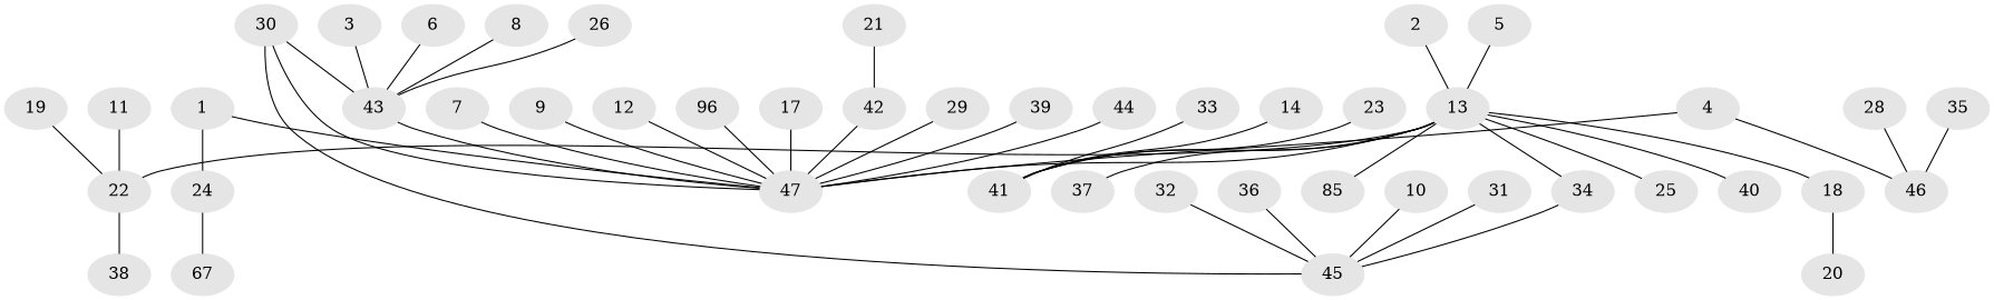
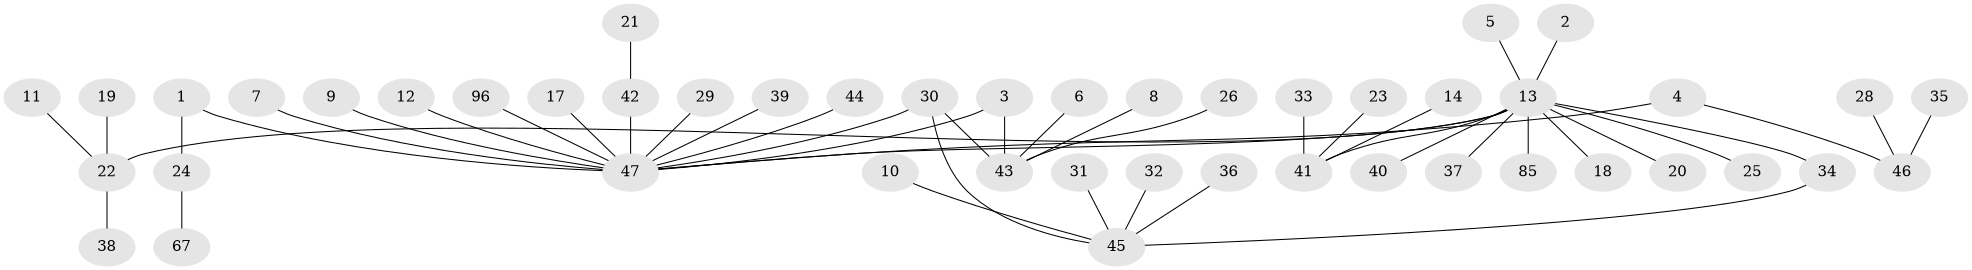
  graph {
    fontname="DejaVu Serif"
    node [color=gray90 fontname="DejaVu Serif" style=filled]
    edge [fontname="DejaVu Serif" weight=1.0]
    1
    24
    47
    n4 [label=67]
    2
    13
    22
    n8 [label=85]
    18
    20
    25
    34
    40
    41
    37
    3
    43
    4
    46
    5
    6
    7
    8
    9
    10
    45
    11
    38
    12
    14
    n31 [label=96]
    17
    19
    21
    42
    23
    26
    28
    29
    30
    31
    32
    33
    35
    36
    39
    44
    1 -- 24
    1 -- 47
    24 -- n4
    2 -- 13
    13 -- 47
    13 -- 22
    13 -- n8
    13 -- 18
-   18 -- 20
+   13 -- 20
    13 -- 25
    13 -- 34
    13 -- 40
    13 -- 41
    13 -- 37
    22 -- 38
    34 -- 45
    3 -- 43
-   43 -- 47
+   3 -- 47
    4 -- 47
    4 -- 46
    5 -- 13
    6 -- 43
    7 -- 47
    8 -- 43
    9 -- 47
    10 -- 45
    11 -- 22
    12 -- 47
    14 -- 41
    n31 -- 47
    17 -- 47
    19 -- 22
    21 -- 42
    42 -- 47 [weight=2.0]
    23 -- 41
    26 -- 43
    28 -- 46
    29 -- 47
    30 -- 47
    30 -- 43
    30 -- 45
    31 -- 45
    32 -- 45
    33 -- 41
    35 -- 46
    36 -- 45
    39 -- 47
    44 -- 47
  }
